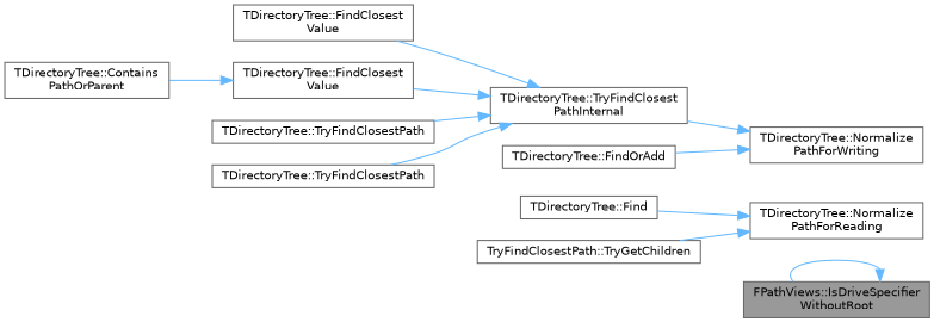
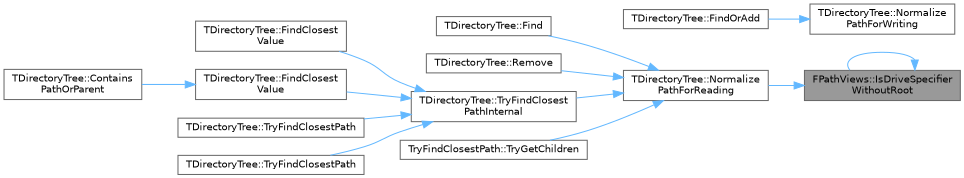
  digraph {
    rankdir=RL
    node [color=grey40 fillcolor=white fontname=Helvetica fontsize=10 shape=box style=filled]
    edge [color=steelblue1 dir=back fontname=Helvetica fontsize=10 labelfontname=Helvetica labelfontsize=10 style=solid]
    n1 [color=gray40 fillcolor=grey60 fontcolor=black height=0.2 label="FPathViews::IsDriveSpecifier\lWithoutRoot" width=0.4]
    n2 [height=0.2 label="TDirectoryTree::Normalize\lPathForReading" width=0.4]
    n3 [height=0.2 label="TDirectoryTree::Find" width=0.4]
+   n4 [height=0.2 label="TDirectoryTree::Remove" width=0.4]
    n5 [height=0.2 label="TDirectoryTree::TryFindClosest\lPathInternal" width=0.4]
    n6 [height=0.2 label="TryFindClosestPath::TryGetChildren" width=0.4]
    n7 [height=0.2 label="TDirectoryTree::Normalize\lPathForWriting" width=0.4]
    n8 [height=0.2 label="TDirectoryTree::FindOrAdd" width=0.4]
    n9 [height=0.2 label="TDirectoryTree::FindClosest\lValue" width=0.4]
    n10 [height=0.2 label="TDirectoryTree::FindClosest\lValue" width=0.4]
    n11 [height=0.2 label="TDirectoryTree::TryFindClosestPath" width=0.4]
    n12 [height=0.2 label="TDirectoryTree::TryFindClosestPath" width=0.4]
    n13 [height=0.2 label="TDirectoryTree::Contains\lPathOrParent" width=0.4]
    n1 -> n1
+   n1 -> n2
    n2 -> n3
-   n7 -> n5
+   n2 -> n4
+   n2 -> n5
    n2 -> n6
    n5 -> n9
    n5 -> n10
    n5 -> n11
    n5 -> n12
    n7 -> n8
    n10 -> n13
  }
